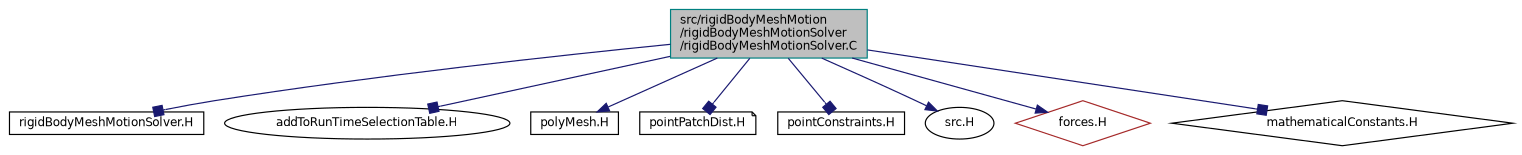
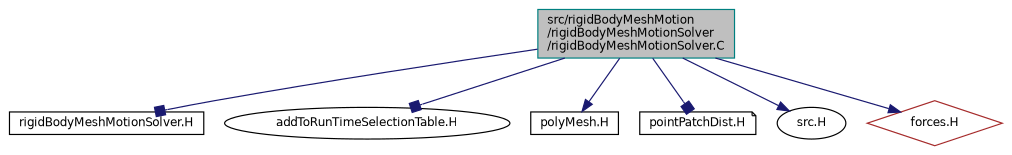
  digraph {
    node [color=black fontname=Helvetica fontsize=10 shape=box]
    edge [arrowhead=box color=midnightblue fontname=Helvetica fontsize=10 labelfontname=Helvetica labelfontsize=10 style=solid]
    n1 [color=teal fillcolor=grey75 fontcolor=black height=0.2 label="src/rigidBodyMeshMotion\l/rigidBodyMeshMotionSolver\l/rigidBodyMeshMotionSolver.C" style=filled width=0.4]
    n2 [height=0.2 label="rigidBodyMeshMotionSolver.H" width=0.4]
    n3 [height=0.2 label="addToRunTimeSelectionTable.H" shape=ellipse width=0.4]
    n4 [height=0.2 label="polyMesh.H" width=0.4]
    n5 [height=0.2 label="pointPatchDist.H" shape=note width=0.4]
-   n6 [height=0.2 label="pointConstraints.H" width=0.4]
    n7 [height=0.2 label="src.H" shape=ellipse width=0.4]
    n8 [color=brown height=0.2 label="forces.H" shape=diamond width=0.4]
-   n9 [height=0.2 label="mathematicalConstants.H" shape=diamond width=0.4]
    n1 -> n2
    n1 -> n3
    n1 -> n4 [arrowhead=normal]
    n1 -> n5
-   n1 -> n6
    n1 -> n7 [arrowhead=normal]
    n1 -> n8 [arrowhead=normal]
-   n1 -> n9
  }
